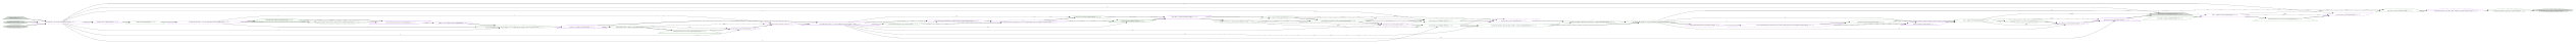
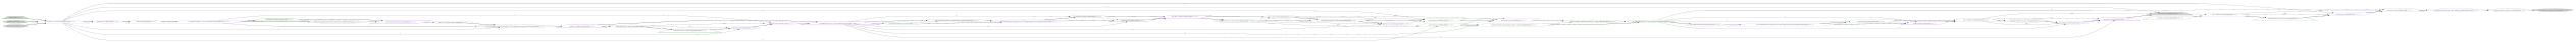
  digraph {
    fontname="IBM Plex Sans"
    rankdir=LR
    node [color=darkgreen fillcolor=white fontname="IBM Plex Sans" shape=ellipse style=filled]
    edge [arrowhead=box fontname="IBM Plex Sans" style=bold]
    n1 [color=purple label="assertEquals(\"length fourth pass\",data2.length,data3.length)@@@44@@@['0', '0', '1']"]
    n2 [label="ze.removeExtraField(new ZipShort(1))@@@46@@@['0', '0', '1']"]
    n3 [fillcolor=lightgray label="fail(\"should be no such element\")@@@47@@@['0', '0', '1']"]
    n4 [label="assertEquals(\"second pass\",2,result.length)@@@26@@@['1', '1', '1']" shape=parallelogram]
    n5 [color=purple label="assertSame(u2,result(0()@@@23@@@['1', '1', '0']"]
    n6 [label="assertSame(a,result(0()@@@27@@@['0', '0', '1']" shape=parallelogram]
    n7 [label="assertSame(a,result(1()@@@24@@@['1', '1', '0']" shape=parallelogram]
    n8 [color=purple label="assertSame(u2,result(1()@@@28@@@['0', '0', '1']" shape=parallelogram]
    n9 [label="ZipExtraField(( result = ze.getExtraFields()@@@14@@@['0', '0', '1']"]
    n10 [color=purple label="assertSame(a,result(0()@@@16@@@['0', '0', '1']"]
    n11 [label="assertEquals(\"first pass\",2,result.length)@@@15@@@['0', '0', '1']" shape=trapezium]
    n12 [color=purple label="assertSame(u,result(1()@@@17@@@['0', '0', '1']"]
    n13 [color=purple label="UnrecognizedExtraField u2 = new UnrecognizedExtraField()@@@18@@@['1', '1', '1']" shape=trapezium]
    n14 [color=purple label="u3.setHeaderId(new ZipShort(2))@@@31@@@['1', '1', '1']"]
    n15 [color=purple label="u3.setLocalFileDataData(new byte((((edu.fdu.CPPDG.tinypdg.pe.ExpressionInfo@d3d193)@@@32@@@['1', '1', '1']" shape=parallelogram]
    n16 [color=purple label="ze.addExtraField(u3)@@@35@@@['0', '0', '1']" shape=parallelogram]
    n17 [label="ze.addAsFirstExtraField(u3)@@@31@@@['1', '1', '0']" shape=parallelogram]
    n18 [label="result = ze.getExtraFields()@@@36@@@['1', '1', '1']" shape=trapezium]
    n19 [fillcolor=lightgray label="assertSame(a,result(2()@@@36@@@['1', '1', '0']" shape=trapezium]
    n20 [label="assertEquals(\"third pass\",3,result.length)@@@37@@@['1', '1', '1']"]
    n21 [color=purple label="assertSame(u2,result(1()@@@35@@@['1', '1', '0']" shape=trapezium]
    n22 [color=purple label="assertSame(u3,result(0()@@@34@@@['1', '1', '0']"]
    n23 [color=purple label="result = ze.getExtraFields()@@@40@@@['0', '0', '1']" shape=trapezium]
    n24 [label="assertEquals(\"length second pass\",data1.length + 1,data2.length)@@@25@@@['1', '1', '0']" shape=parallelogram]
    n25 [label="UnrecognizedExtraField u3 = new UnrecognizedExtraField()@@@30@@@['1', '1', '1']"]
    n26 [label="assertEquals(\"length second pass\",data1.length + 1,data2.length)@@@29@@@['0', '0', '1']"]
    n27 [label="assertSame(u3,result(1()@@@43@@@['0', '0', '1']" shape=trapezium]
    n28 [fillcolor=lightgray label="testExtraFields['0', '0', '1']" shape=trapezium]
    n29 [color=purple label="AsiExtraField a = new AsiExtraField()@@@3@@@['1', '1', '1']" shape=trapezium]
    n30 [label="ze.setExtraFields(new ZipExtraField((((edu.fdu.CPPDG.tinypdg.pe.ExpressionInfo@d3d10e)@@@10@@@['1', '1', '1']"]
    n31 [color=purple label="assertSame(a,result(0()@@@42@@@['0', '0', '1']" shape=parallelogram]
    n32 [color=purple label="a.setDirectory(true)@@@4@@@['1', '1', '1']"]
    n33 [label="byte(( data3 = ze.getExtra()@@@39@@@['0', '0', '1']" shape=parallelogram]
    n34 [label="assertEquals(\"fourth pass\",2,result.length)@@@41@@@['0', '0', '1']" shape=trapezium]
    n35 [label="a.setMode(0755)@@@5@@@['1', '1', '1']" shape=trapezium]
    n36 [color=purple label="UnrecognizedExtraField u = new UnrecognizedExtraField()@@@6@@@['1', '1', '1']" shape=parallelogram]
    n37 [label="u.setHeaderId(ExtraFieldUtilsTest.UNRECOGNIZED_HEADER)@@@7@@@['0', '1', '0']"]
    n38 [label="u.setHeaderId(new ZipShort(1))@@@7@@@['1', '0', '1']" shape=trapezium]
    n39 [color=purple label="byte(( data1 = ze.getExtra()@@@13@@@['1', '1', '1']" shape=trapezium]
    n40 [label="u2.setHeaderId(new ZipShort(1))@@@19@@@['1', '0', '1']"]
    n41 [color=purple label="u2.setHeaderId(ExtraFieldUtilsTest.UNRECOGNIZED_HEADER)@@@15@@@['0', '1', '0']"]
    n42 [label="ze.addAsFirstExtraField(u2)@@@19@@@['1', '1', '0']"]
    n43 [label="ze.addExtraField(u2)@@@23@@@['0', '0', '1']" shape=parallelogram]
    n44 [color=purple label="u2.setLocalFileDataData(new byte((((edu.fdu.CPPDG.tinypdg.pe.ExpressionInfo@d3d148)@@@20@@@['1', '1', '1']"]
    n45 [fillcolor=lightgray label="testAddAsFirstExtraField['1', '0', '0']"]
    n46 [color=purple label="u.setLocalFileDataData(new byte(((()@@@8@@@['1', '1', '1']" shape=parallelogram]
    n47 [color=purple label="ZipEntry ze = new ZipEntry(\"test/\")@@@9@@@['1', '1', '1']"]
    n48 [fillcolor=lightgray label="testAddAsFirstExtraField['0', '1', '0']"]
    n49 [color=purple label="byte(( data2 = ze.getExtra()@@@24@@@['1', '1', '1']" shape=parallelogram]
    n50 [label="ZipExtraField(( result = ze.getExtraFields()@@@21@@@['1', '1', '0']"]
    n51 [label="result = ze.getExtraFields()@@@25@@@['0', '0', '1']"]
    n1 -> n2
    n2 -> n3
    n4 -> n5
    n4 -> n6 [arrowhead=dot]
    n5 -> n6 [label=2 style=dashed]
-   n5 -> n7 [arrowhead=dot]
    n6 -> n8
    n7 -> n8 [label=0 style=dashed]
    n7 -> n24
    n8 -> n26 [arrowhead=dot]
    n9 -> n10 [arrowhead=dot label=result style=solid]
    n9 -> n11 [arrowhead=dot]
    n9 -> n12 [label=result style=solid]
    n10 -> n12 [arrowhead=dot]
    n11 -> n10
    n12 -> n13 [arrowhead=dot]
    n13 -> n5 [label=u2 style=solid]
    n13 -> n8 [arrowhead=dot label=u2 style=solid]
    n13 -> n21 [label=u2 style=solid]
    n13 -> n40 [arrowhead=dot]
    n13 -> n41
    n13 -> n42 [label=u2 style=solid]
    n13 -> n43 [label=u2 style=solid]
    n14 -> n15 [arrowhead=dot]
    n15 -> n16
    n15 -> n17 [arrowhead=dot]
    n16 -> n18
    n17 -> n16 [label=0 style=dashed]
    n17 -> n18
    n18 -> n19 [arrowhead=dot label=result style=solid]
    n18 -> n20 [arrowhead=dot]
    n18 -> n21 [label=result style=solid]
    n18 -> n22 [arrowhead=dot label=result style=solid]
    n19 -> n23 [label=0 style=dashed]
    n20 -> n22
    n21 -> n19 [arrowhead=dot]
    n22 -> n21
    n23 -> n27 [label=result style=solid]
    n23 -> n31 [label=result style=solid]
    n23 -> n34
    n24 -> n25 [arrowhead=dot]
    n24 -> n26 [arrowhead=dot label=0 style=dashed]
    n25 -> n14 [arrowhead=dot]
    n25 -> n16 [label=u3 style=solid]
    n25 -> n17 [arrowhead=dot label=u3 style=solid]
    n25 -> n22 [label=u3 style=solid]
    n25 -> n27 [label=u3 style=solid]
    n26 -> n25
    n27 -> n1 [arrowhead=dot]
    n28 -> n29
    n29 -> n6 [label=a style=solid]
    n29 -> n7 [arrowhead=dot label=a style=solid]
    n29 -> n10 [label=a style=solid]
    n29 -> n19 [arrowhead=dot label=a style=solid]
    n29 -> n30 [label=a style=solid]
    n29 -> n31 [label=a style=solid]
    n29 -> n32
    n30 -> n39 [arrowhead=dot]
+   n31 -> n27 [arrowhead=dot]
    n32 -> n35
    n33 -> n23 [arrowhead=dot]
    n34 -> n31 [arrowhead=dot]
    n35 -> n36 [arrowhead=dot]
    n36 -> n12 [label=u style=solid]
    n36 -> n30 [arrowhead=dot label=u style=solid]
    n36 -> n37 [arrowhead=dot]
    n36 -> n38 [arrowhead=dot]
    n37 -> n46 [arrowhead=dot]
    n38 -> n37 [arrowhead=dot label=0 style=dashed]
    n38 -> n46 [arrowhead=dot]
    n39 -> n9
    n39 -> n13
    n40 -> n41 [arrowhead=dot label=0 style=dashed]
    n40 -> n44 [arrowhead=dot]
    n41 -> n44
    n42 -> n43 [arrowhead=dot label=0 style=dashed]
    n42 -> n49 [arrowhead=dot]
    n43 -> n49
    n44 -> n42 [arrowhead=dot]
    n44 -> n43 [arrowhead=dot]
    n45 -> n29
    n46 -> n47 [arrowhead=dot]
    n47 -> n30
    n48 -> n29
    n49 -> n50
    n49 -> n51 [arrowhead=dot]
    n50 -> n4 [arrowhead=dot]
    n50 -> n5 [arrowhead=dot label=result style=solid]
    n50 -> n7 [arrowhead=dot label=result style=solid]
    n50 -> n51 [label=0 style=dashed]
    n51 -> n4 [arrowhead=dot]
    n51 -> n6 [label=result style=solid]
    n51 -> n8 [arrowhead=dot label=result style=solid]
  }
